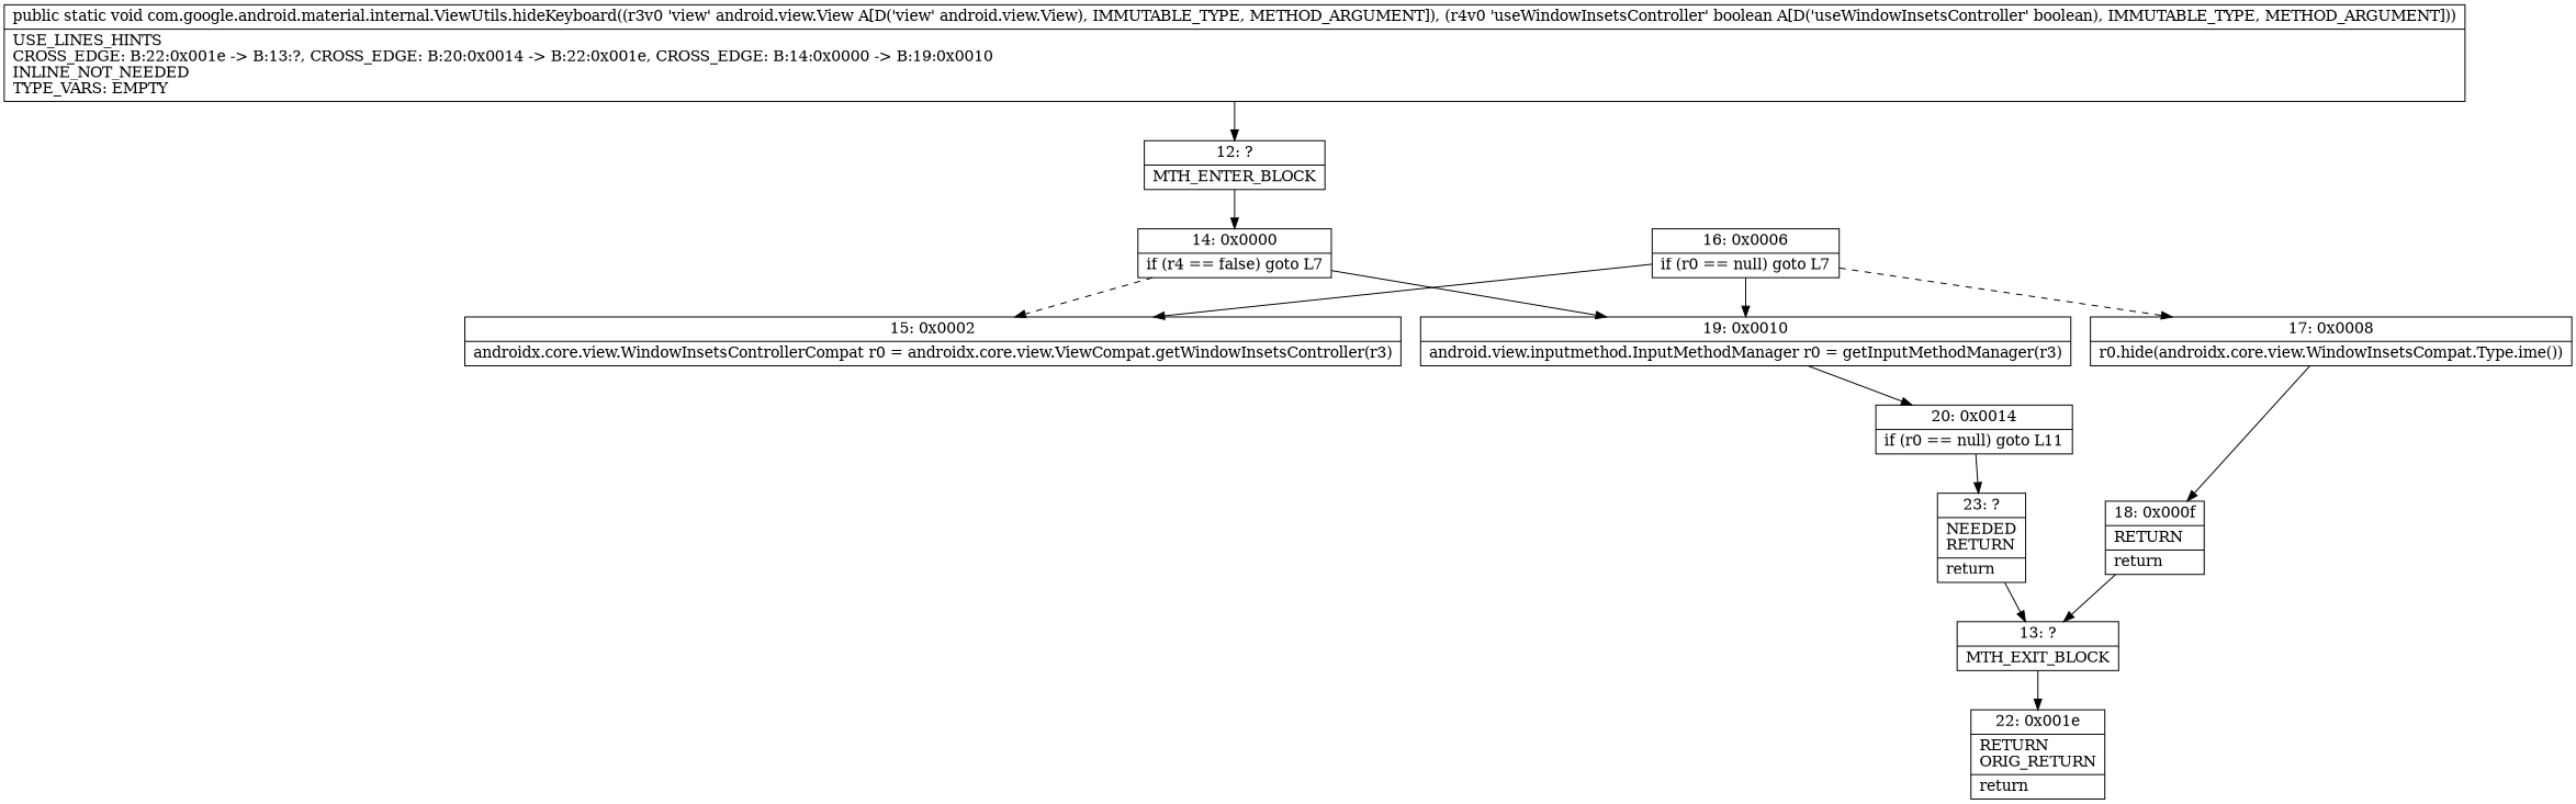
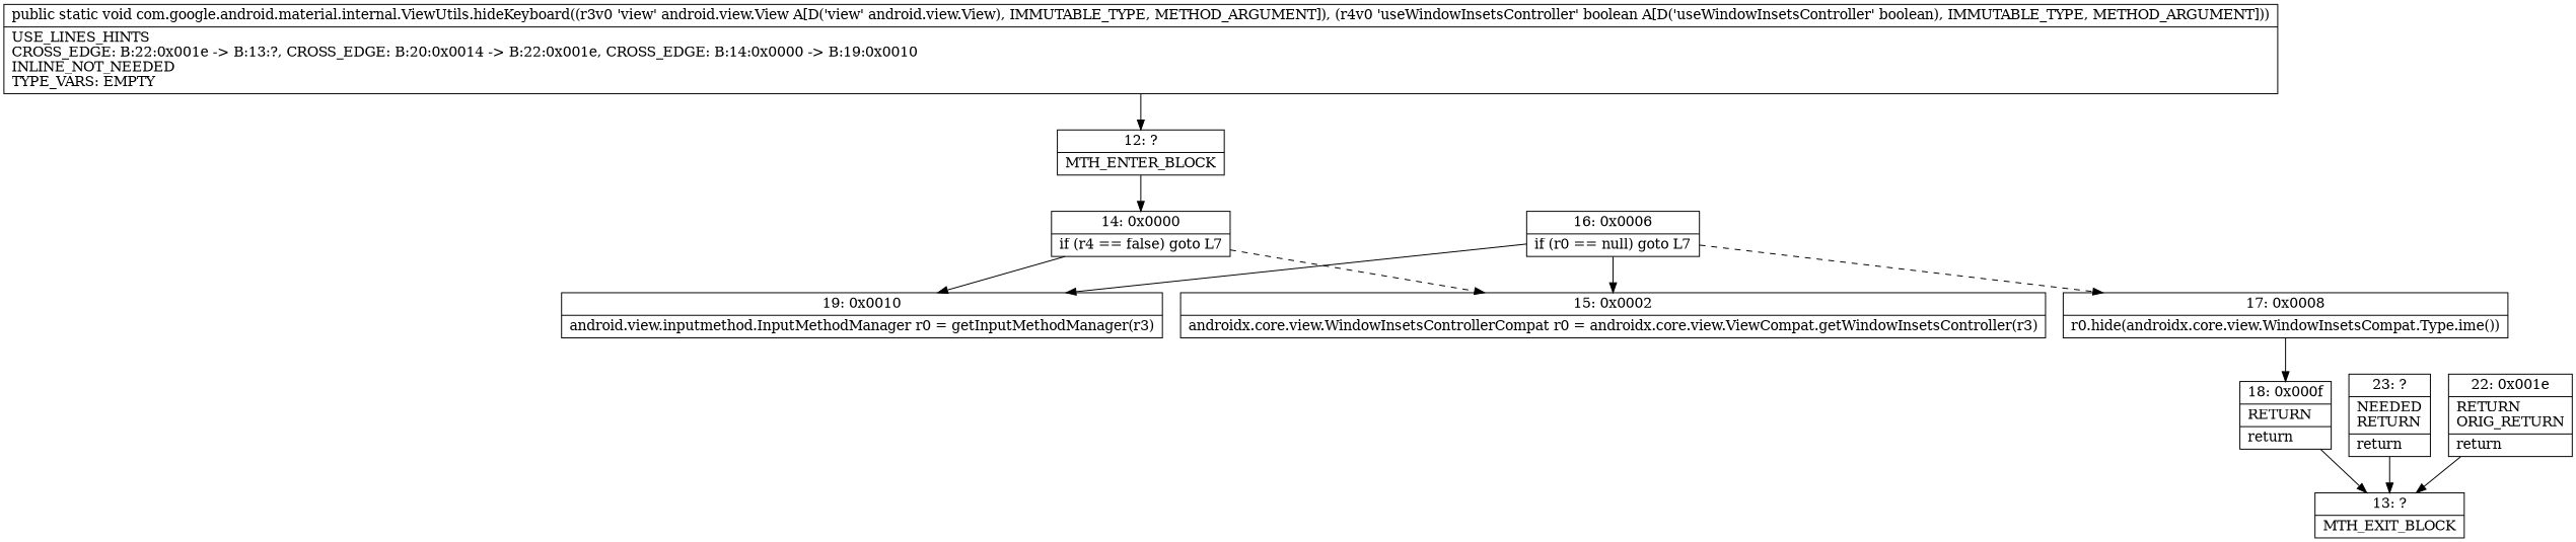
  digraph {
    node [shape=record]
    n1 [label="{12\:\ ?|MTH_ENTER_BLOCK\l}"]
    n2 [label="{14\:\ 0x0000|if (r4 == false) goto L7\l}"]
    n3 [label="{15\:\ 0x0002|androidx.core.view.WindowInsetsControllerCompat r0 = androidx.core.view.ViewCompat.getWindowInsetsController(r3)\l}"]
    n4 [label="{19\:\ 0x0010|android.view.inputmethod.InputMethodManager r0 = getInputMethodManager(r3)\l}"]
-   n5 [label="{20\:\ 0x0014|if (r0 == null) goto L11\l}"]
    n6 [label="{16\:\ 0x0006|if (r0 == null) goto L7\l}"]
    n7 [label="{17\:\ 0x0008|r0.hide(androidx.core.view.WindowInsetsCompat.Type.ime())\l}"]
    n8 [label="{18\:\ 0x000f|RETURN\l|return\l}"]
    n9 [label="{13\:\ ?|MTH_EXIT_BLOCK\l}"]
    n10 [label="{23\:\ ?|NEEDED\lRETURN\l|return\l}"]
    n11 [label="{22\:\ 0x001e|RETURN\lORIG_RETURN\l|return\l}"]
    n12 [label="{public static void com.google.android.material.internal.ViewUtils.hideKeyboard((r3v0 'view' android.view.View A[D('view' android.view.View), IMMUTABLE_TYPE, METHOD_ARGUMENT]), (r4v0 'useWindowInsetsController' boolean A[D('useWindowInsetsController' boolean), IMMUTABLE_TYPE, METHOD_ARGUMENT]))  | USE_LINES_HINTS\lCROSS_EDGE: B:22:0x001e \-\> B:13:?, CROSS_EDGE: B:20:0x0014 \-\> B:22:0x001e, CROSS_EDGE: B:14:0x0000 \-\> B:19:0x0010\lINLINE_NOT_NEEDED\lTYPE_VARS: EMPTY\l}"]
    n1 -> n2
    n2 -> n3 [style=dashed]
    n2 -> n4
-   n4 -> n5
-   n5 -> n10
    n6 -> n3
    n6 -> n4
    n6 -> n7 [style=dashed]
    n7 -> n8
    n8 -> n9
    n10 -> n9
-   n9 -> n11
+   n11 -> n9
    n12 -> n1
  }
